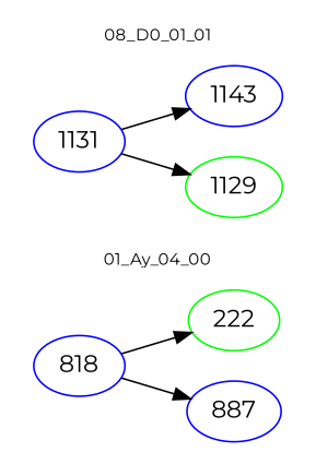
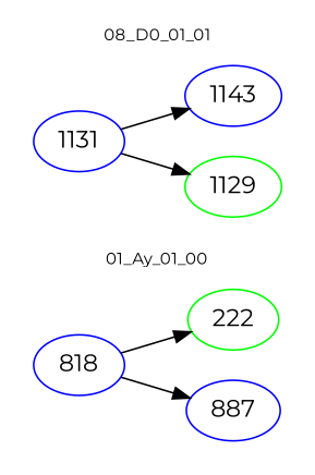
  digraph {
    fontname=Montserrat
    rankdir=LR
    node [color=blue fontname=Montserrat]
    edge [color=black fontname=Montserrat]
    n1 [label=818]
    n2 [label=887]
    n3 [color=green label=222]
    n4 [label=1131]
    n5 [color=green label=1129]
    n6 [label=1143]
    subgraph cluster_1 {
      color=white
      fontsize=10
-     label="01_Ay_04_00"
+     label="01_Ay_01_00"
      n1
      n2
      n3
    }
    subgraph cluster_2 {
      color=white
      fontsize=10
      label="08_D0_01_01"
      n4
      n5
      n6
    }
    n1 -> n2
    n1 -> n3
    n4 -> n5
    n4 -> n6
  }
